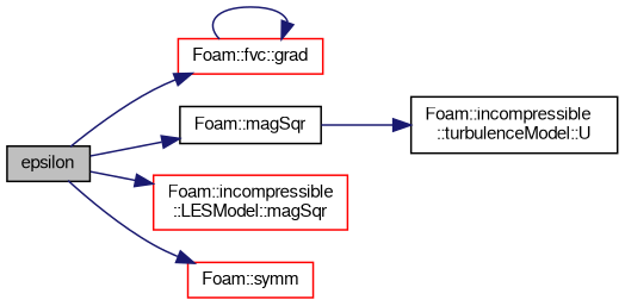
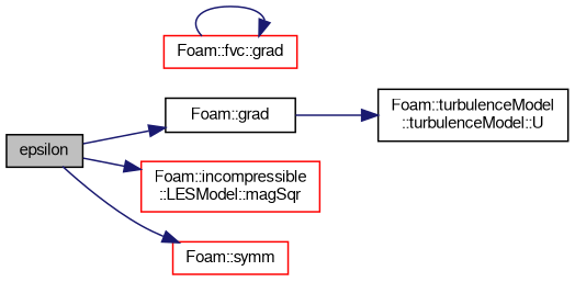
  digraph {
    rankdir=LR
    node [color=black fontname=FreeSans fontsize=10 shape=record]
    edge [color=midnightblue fontname=FreeSans fontsize=10 labelfontname=FreeSans labelfontsize=10 style=solid]
    n1 [fillcolor=grey75 fontcolor=black height=0.2 label=epsilon style=filled width=0.4]
    n2 [color=red height=0.2 label="Foam::fvc::grad" width=0.4]
-   n3 [height=0.2 label="Foam::magSqr" width=0.4]
+   n3 [height=0.2 label="Foam::grad" width=0.4]
    n4 [color=red height=0.2 label="Foam::incompressible\l::LESModel::magSqr" width=0.4]
    n5 [color=red height=0.2 label="Foam::symm" width=0.4]
-   n6 [height=0.2 label="Foam::incompressible\l::turbulenceModel::U" width=0.4]
-   n1 -> n2
+   n6 [height=0.2 label="Foam::turbulenceModel\l::turbulenceModel::U" width=0.4]
    n1 -> n3
    n1 -> n4
    n1 -> n5
    n2 -> n2
    n3 -> n6
  }
